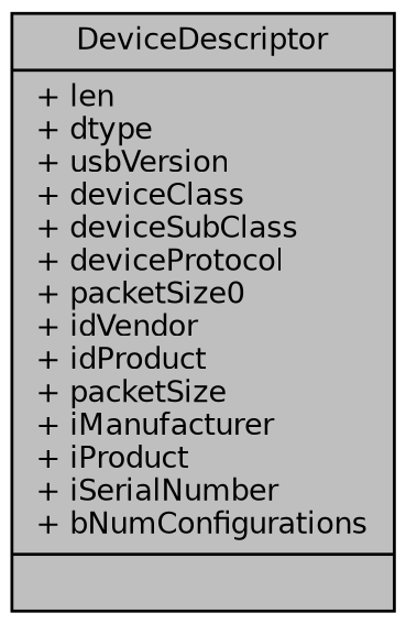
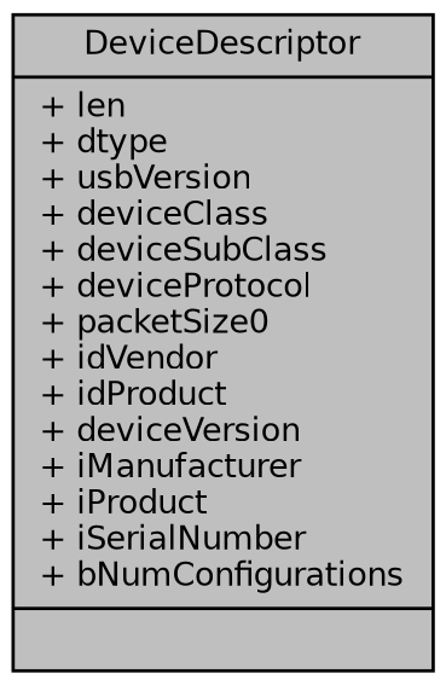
  digraph {
-   n1 [color=black fillcolor=grey75 fontcolor=black fontname=Helvetica fontsize=10 height=0.2 label="{DeviceDescriptor\n|+ len\l+ dtype\l+ usbVersion\l+ deviceClass\l+ deviceSubClass\l+ deviceProtocol\l+ packetSize0\l+ idVendor\l+ idProduct\l+ packetSize\l+ iManufacturer\l+ iProduct\l+ iSerialNumber\l+ bNumConfigurations\l|}" shape=record style=filled width=0.4]
+   n1 [color=black fillcolor=grey75 fontcolor=black fontname=Helvetica fontsize=10 height=0.2 label="{DeviceDescriptor\n|+ len\l+ dtype\l+ usbVersion\l+ deviceClass\l+ deviceSubClass\l+ deviceProtocol\l+ packetSize0\l+ idVendor\l+ idProduct\l+ deviceVersion\l+ iManufacturer\l+ iProduct\l+ iSerialNumber\l+ bNumConfigurations\l|}" shape=record style=filled width=0.4]
  }
